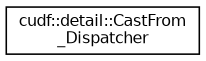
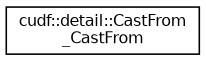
  digraph {
    rankdir=LR
-   n1 [color=black fillcolor=white fontname=Helvetica fontsize=10 height=0.2 label="cudf::detail::CastFrom\l_Dispatcher" shape=record style=filled width=0.4]
+   n1 [color=black fillcolor=white fontname=Helvetica fontsize=10 height=0.2 label="cudf::detail::CastFrom\l_CastFrom" shape=record style=filled width=0.4]
  }
